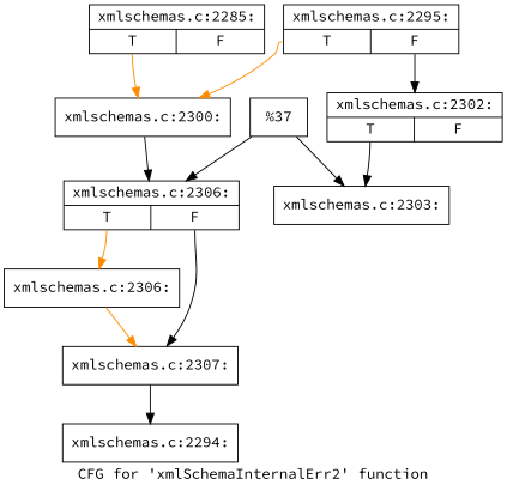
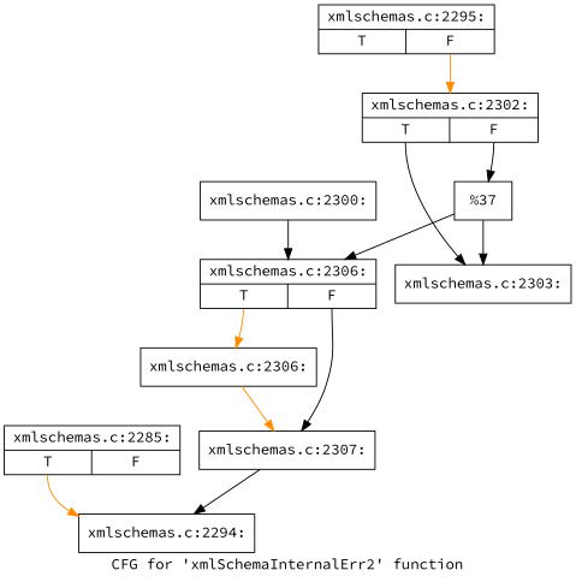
  digraph {
    fontname="Source Code Pro"
    label="CFG for 'xmlSchemaInternalErr2' function"
    node [fontname="Source Code Pro" shape=record]
    edge [color=black fontname="Source Code Pro"]
    n1 [label="{xmlschemas.c:2285:|{<s0>T|<s1>F}}"]
    n2 [label="{xmlschemas.c:2294:}"]
    n3 [label="{xmlschemas.c:2295:|{<s0>T|<s1>F}}"]
    n4 [label="{xmlschemas.c:2300:}"]
    n5 [label="{xmlschemas.c:2302:|{<s0>T|<s1>F}}"]
    n6 [label="{xmlschemas.c:2307:}"]
    n7 [label="{xmlschemas.c:2306:|{<s0>T|<s1>F}}"]
    n8 [label="{xmlschemas.c:2303:}"]
    n9 [label="{%37}"]
    n10 [label="{xmlschemas.c:2306:}"]
-   n1 -> n4 [color=darkorange tailport=s0]
-   n3 -> n4 [color=darkorange tailport=s0]
-   n3 -> n5 [tailport=s1]
+   n1 -> n2 [color=darkorange tailport=s0]
+   n3 -> n5 [color=darkorange tailport=s1]
    n4 -> n7
    n5 -> n8 [tailport=s0]
+   n5 -> n9 [tailport=s1]
    n6 -> n2
    n7 -> n6 [tailport=s1]
    n7 -> n10 [color=darkorange tailport=s0]
    n9 -> n7
    n9 -> n8
    n10 -> n6 [color=darkorange]
  }
